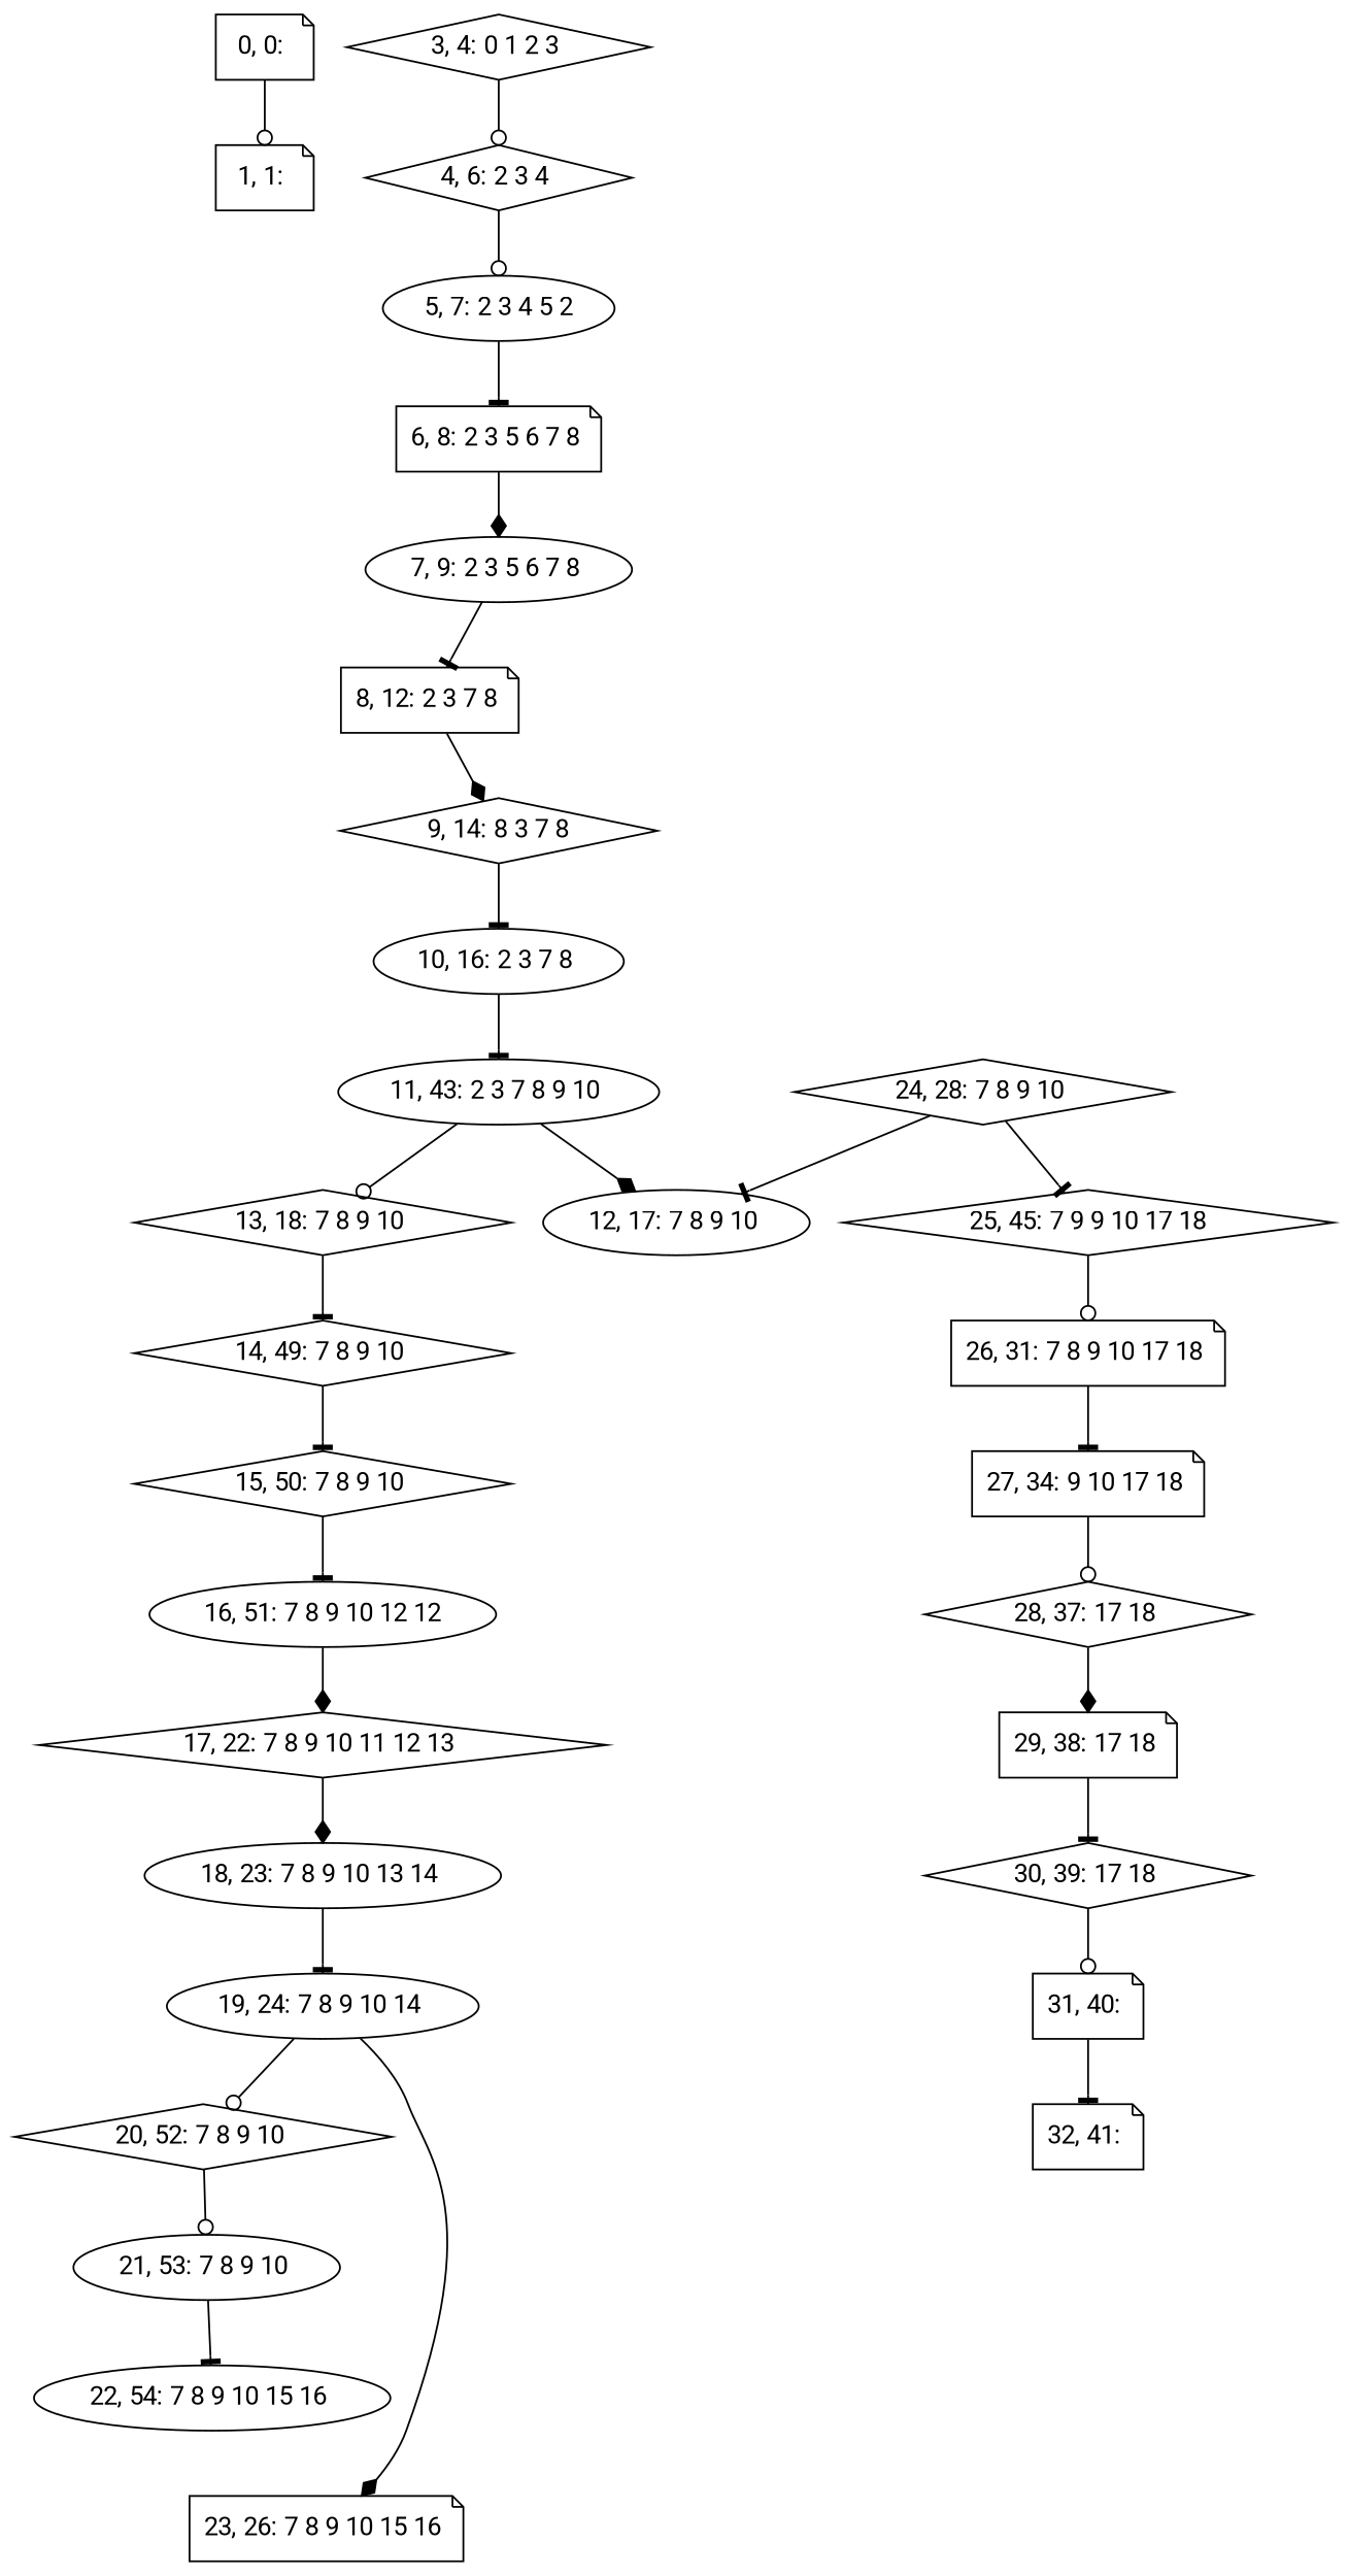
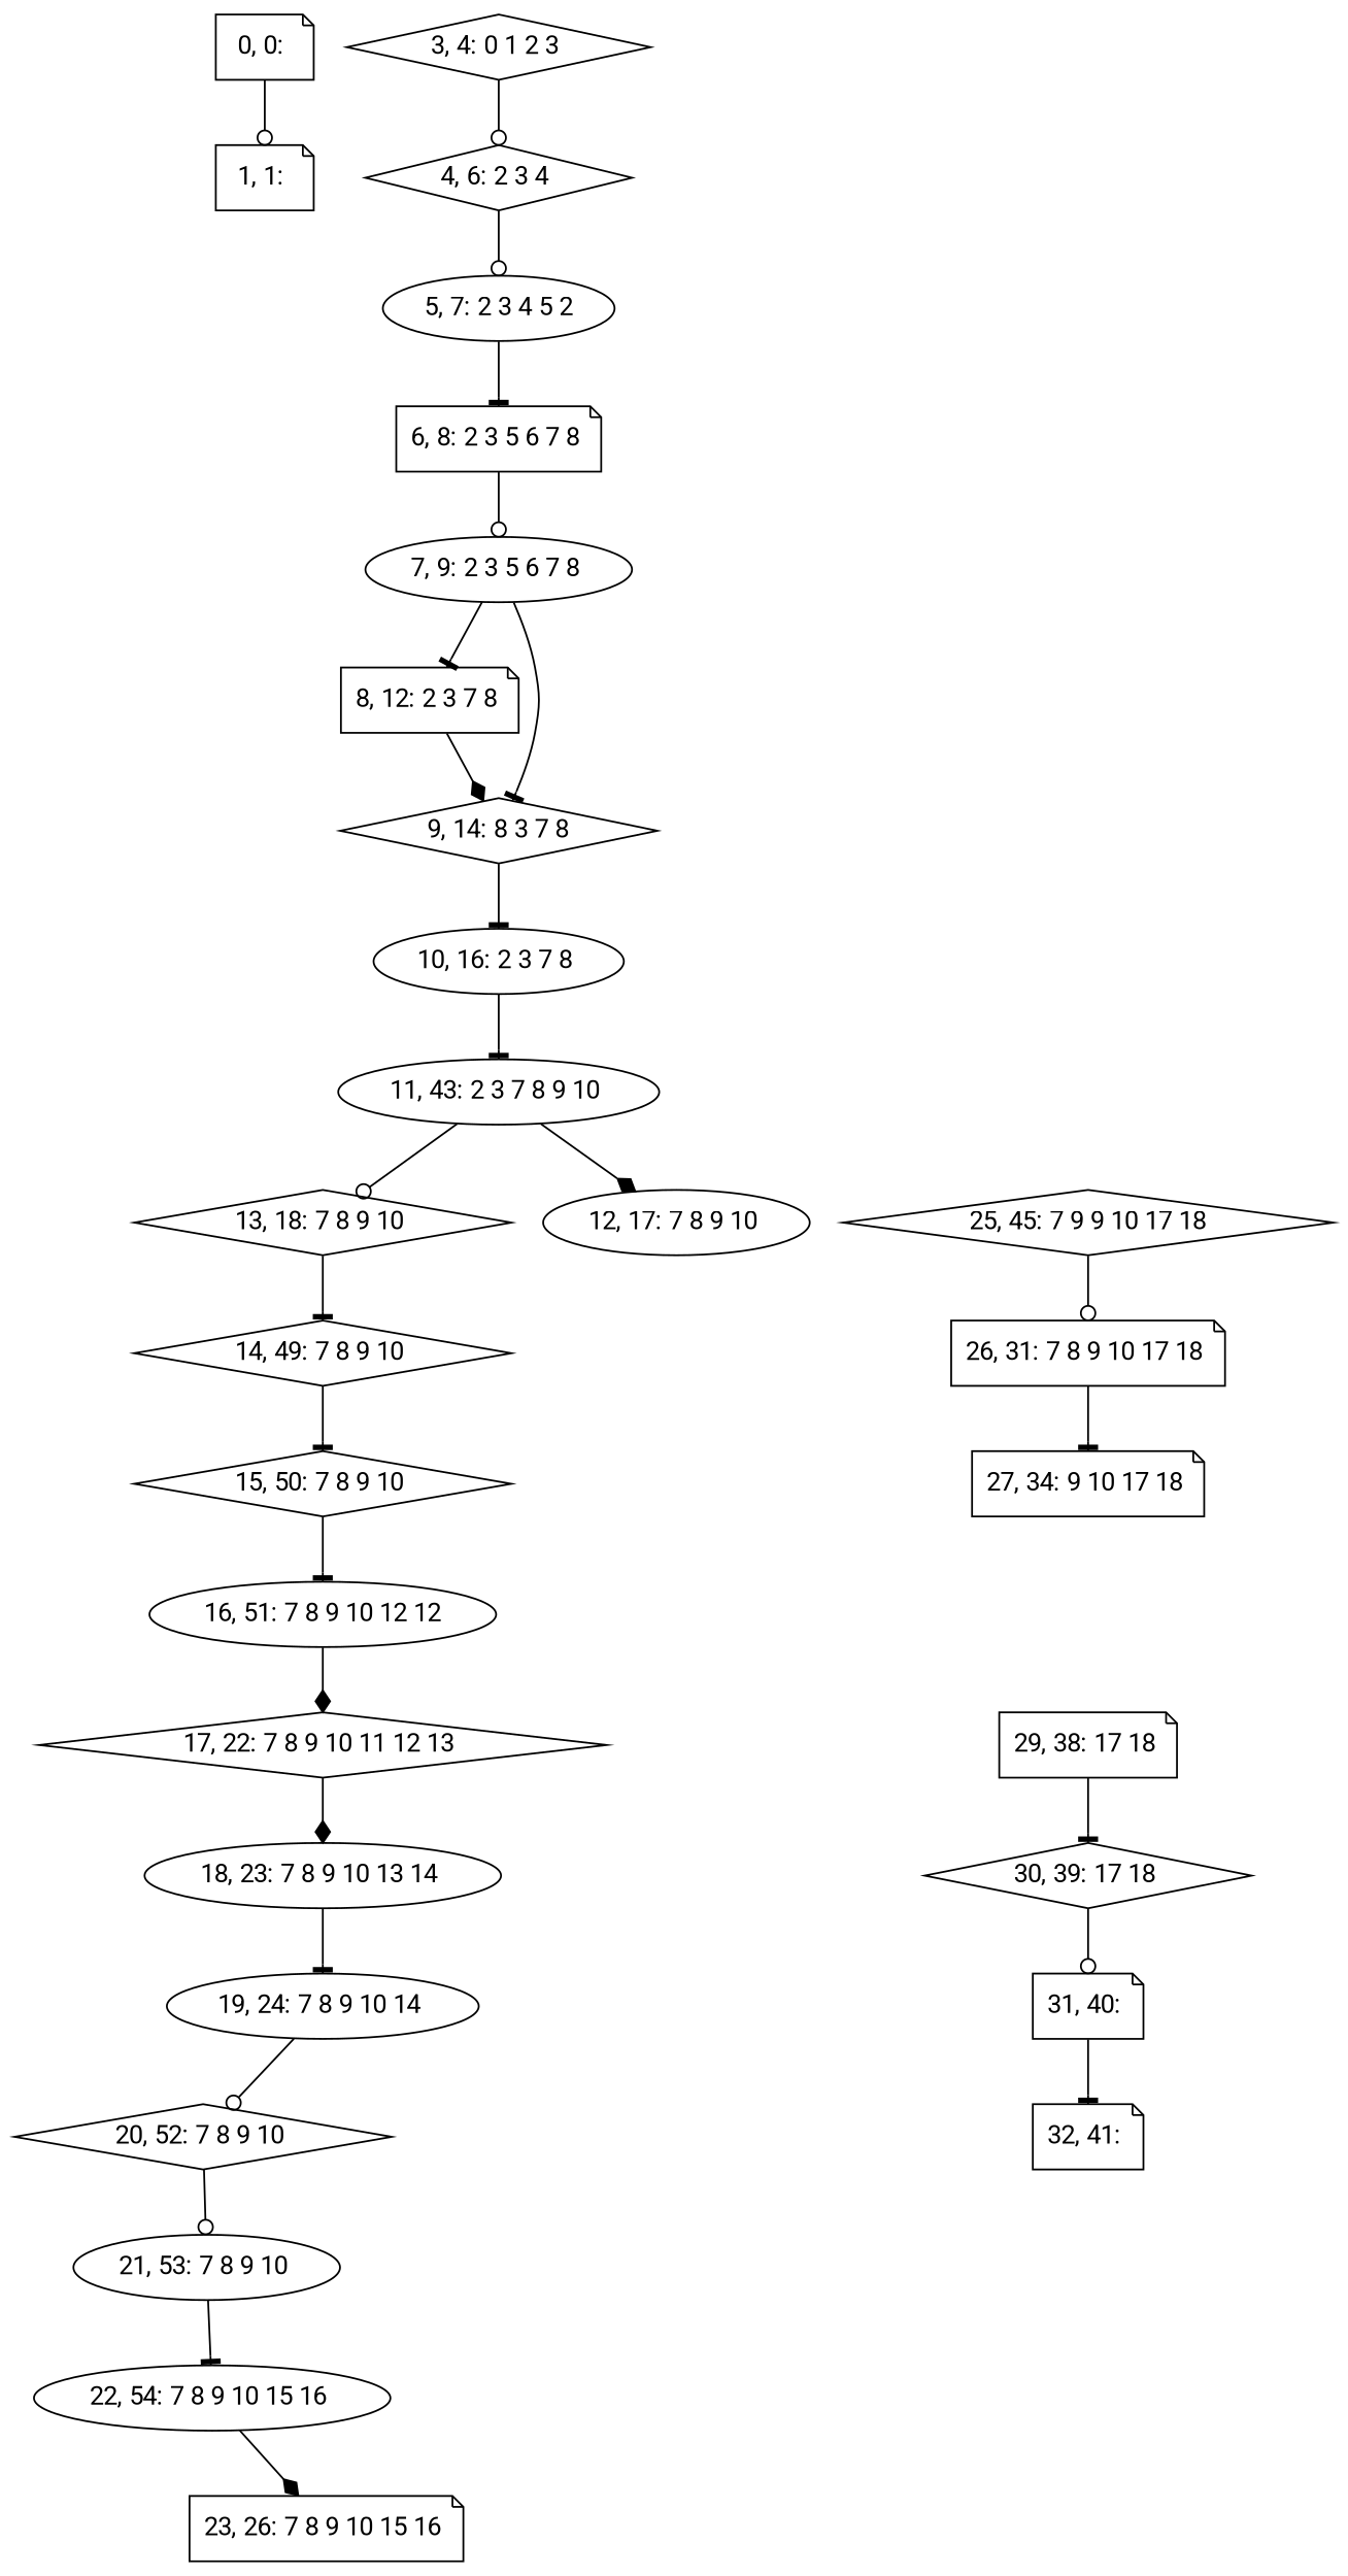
  digraph {
    fontname=Roboto
    node [fontname=Roboto shape=diamond]
    edge [arrowhead=tee fontname=Roboto]
    n1 [label="0, 0: " shape=note]
    n2 [label="1, 1: " shape=note]
    n3 [label="3, 4: 0 1 2 3 "]
    n4 [label="4, 6: 2 3 4 "]
    n5 [label="5, 7: 2 3 4 5 2" shape=ellipse]
    n6 [label="6, 8: 2 3 5 6 7 8 " shape=note]
    n7 [label="7, 9: 2 3 5 6 7 8 " shape=ellipse]
    n8 [label="8, 12: 2 3 7 8 " shape=note]
    n9 [label="9, 14: 8 3 7 8"]
    n10 [label="10, 16: 2 3 7 8 " shape=ellipse]
    n11 [label="11, 43: 2 3 7 8 9 10 " shape=ellipse]
    n12 [label="12, 17: 7 8 9 10 " shape=ellipse]
    n13 [label="13, 18: 7 8 9 10 "]
    n14 [label="14, 49: 7 8 9 10 "]
    n15 [label="15, 50: 7 8 9 10 "]
    n16 [label="16, 51: 7 8 9 10 12 12" shape=ellipse]
    n17 [label="17, 22: 7 8 9 10 11 12 13 "]
    n18 [label="18, 23: 7 8 9 10 13 14 " shape=ellipse]
    n19 [label="19, 24: 7 8 9 10 14 " shape=ellipse]
    n20 [label="20, 52: 7 8 9 10 "]
    n21 [label="21, 53: 7 8 9 10 " shape=ellipse]
    n22 [label="22, 54: 7 8 9 10 15 16 " shape=ellipse]
    n23 [label="23, 26: 7 8 9 10 15 16 " shape=note]
-   n24 [label="24, 28: 7 8 9 10 "]
    n25 [label="25, 45: 7 9 9 10 17 18"]
    n26 [label="26, 31: 7 8 9 10 17 18 " shape=note]
    n27 [label="27, 34: 9 10 17 18 " shape=note]
-   n28 [label="28, 37: 17 18 "]
    n29 [label="29, 38: 17 18 " shape=note]
    n30 [label="30, 39: 17 18 "]
    n31 [label="31, 40: " shape=note]
    n32 [label="32, 41: " shape=note]
    n1 -> n2 [arrowhead=odot]
    n3 -> n4 [arrowhead=odot]
    n4 -> n5 [arrowhead=odot]
    n5 -> n6
-   n6 -> n7 [arrowhead=diamond]
+   n6 -> n7 [arrowhead=odot]
    n7 -> n8
+   n7 -> n9
    n8 -> n9 [arrowhead=diamond]
    n9 -> n10
    n10 -> n11
    n11 -> n12 [arrowhead=diamond]
    n11 -> n13 [arrowhead=odot]
    n13 -> n14
    n14 -> n15
    n15 -> n16
    n16 -> n17 [arrowhead=diamond]
    n17 -> n18 [arrowhead=diamond]
    n18 -> n19
    n19 -> n20 [arrowhead=odot]
    n20 -> n21 [arrowhead=odot]
    n21 -> n22
-   n19 -> n23 [arrowhead=diamond]
-   n24 -> n12
-   n24 -> n25
+   n22 -> n23 [arrowhead=diamond]
    n25 -> n26 [arrowhead=odot]
    n26 -> n27
-   n27 -> n28 [arrowhead=odot]
-   n28 -> n29 [arrowhead=diamond]
    n29 -> n30
    n30 -> n31 [arrowhead=odot]
    n31 -> n32
  }
